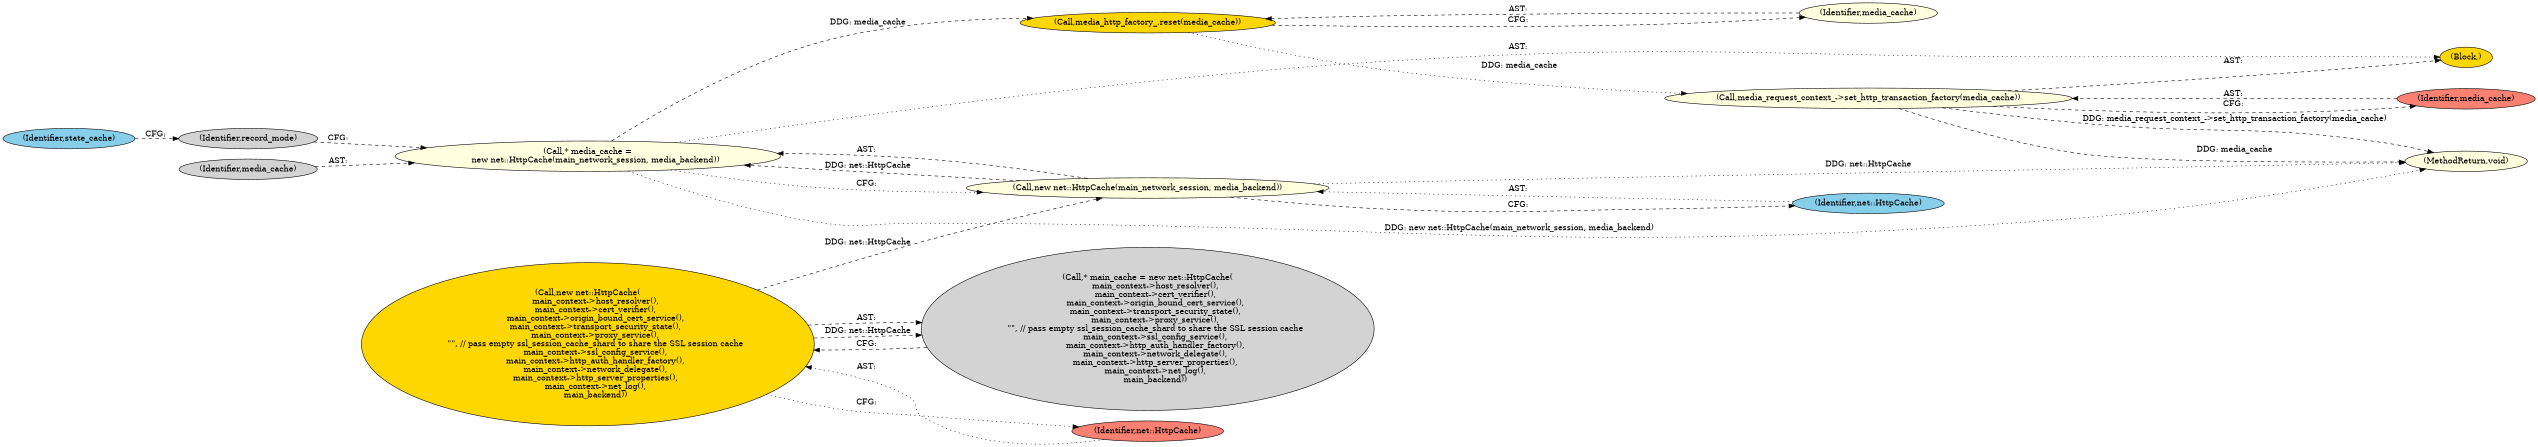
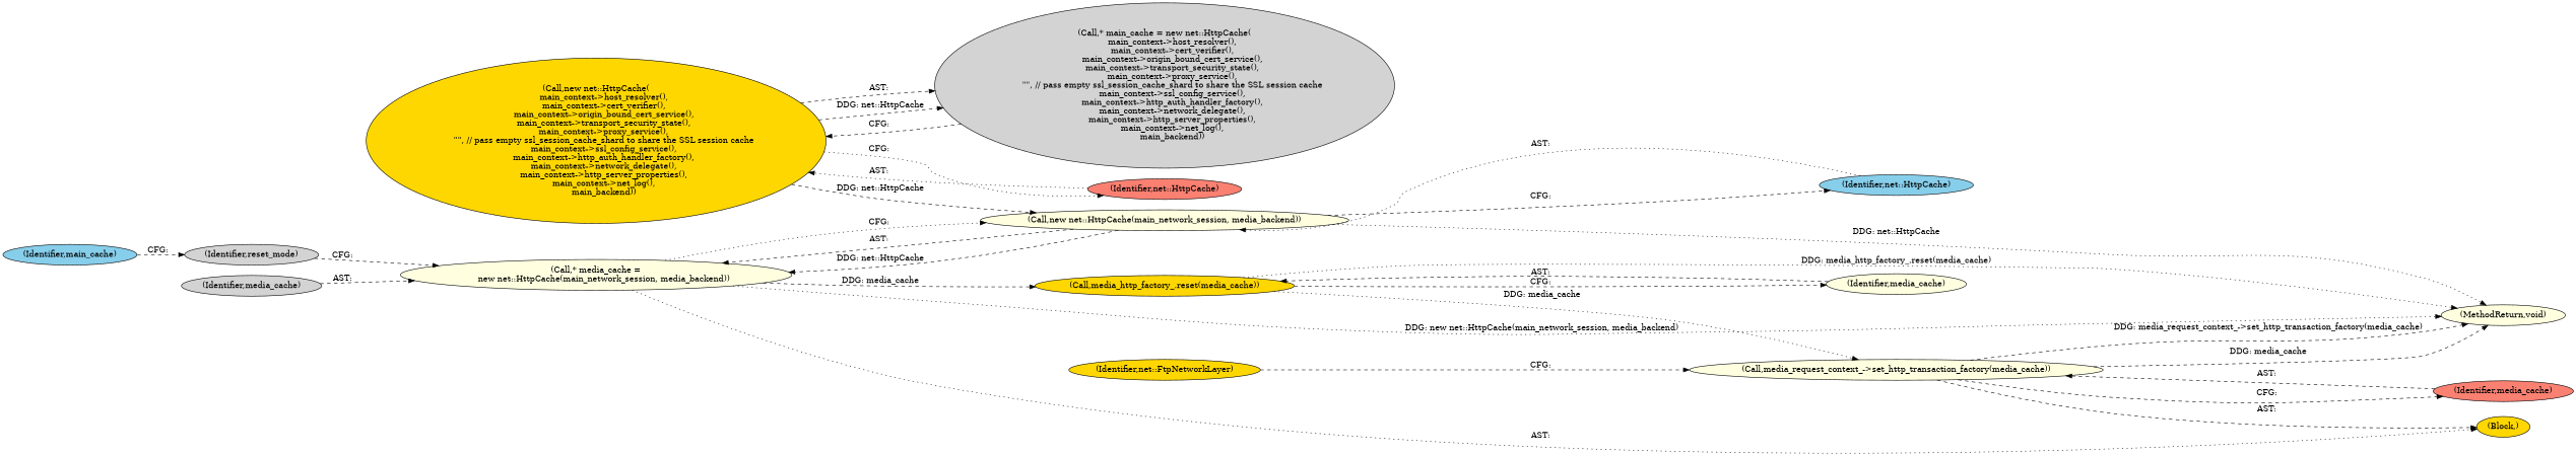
  digraph {
    rankdir=LR
    node [fillcolor=lightyellow style=filled]
    edge [style=dashed]
    n1 [fillcolor=gold label="(Call,media_http_factory_.reset(media_cache))"]
    n2 [label="(Call,media_request_context_->set_http_transaction_factory(media_cache))"]
    n3 [label="(MethodReturn,void)"]
    n4 [label="(Identifier,media_cache)"]
    n5 [fillcolor=gold label="(Block,)"]
    n6 [fillcolor=salmon label="(Identifier,media_cache)"]
    n7 [label="(Call,* media_cache =\n      new net::HttpCache(main_network_session, media_backend))"]
    n8 [label="(Call,new net::HttpCache(main_network_session, media_backend))"]
    n9 [fillcolor=skyblue label="(Identifier,net::HttpCache)"]
    n10 [fillcolor=gold label="(Call,new net::HttpCache(\n      main_context->host_resolver(),\n      main_context->cert_verifier(),\n      main_context->origin_bound_cert_service(),\n      main_context->transport_security_state(),\n      main_context->proxy_service(),\n      \"\", // pass empty ssl_session_cache_shard to share the SSL session cache\n      main_context->ssl_config_service(),\n      main_context->http_auth_handler_factory(),\n      main_context->network_delegate(),\n      main_context->http_server_properties(),\n      main_context->net_log(),\n      main_backend))"]
    n11 [fillcolor=lightgrey label="(Call,* main_cache = new net::HttpCache(\n      main_context->host_resolver(),\n      main_context->cert_verifier(),\n      main_context->origin_bound_cert_service(),\n      main_context->transport_security_state(),\n      main_context->proxy_service(),\n      \"\", // pass empty ssl_session_cache_shard to share the SSL session cache\n      main_context->ssl_config_service(),\n      main_context->http_auth_handler_factory(),\n      main_context->network_delegate(),\n      main_context->http_server_properties(),\n      main_context->net_log(),\n      main_backend))"]
    n12 [fillcolor=salmon label="(Identifier,net::HttpCache)"]
-   n14 [fillcolor=skyblue label="(Identifier,state_cache)"]
-   n15 [fillcolor=lightgrey label="(Identifier,record_mode)"]
+   n13 [fillcolor=gold label="(Identifier,net::FtpNetworkLayer)"]
+   n14 [fillcolor=skyblue label="(Identifier,main_cache)"]
+   n15 [fillcolor=lightgrey label="(Identifier,reset_mode)"]
    n16 [fillcolor=lightgrey label="(Identifier,media_cache)"]
    n1 -> n2 [label="DDG: media_cache" style=dotted]
+   n1 -> n3 [label="DDG: media_http_factory_.reset(media_cache)" style=dotted]
    n1 -> n4 [label="CFG: "]
    n2 -> n3 [label="DDG: media_request_context_->set_http_transaction_factory(media_cache)"]
    n2 -> n3 [label="DDG: media_cache"]
    n2 -> n5 [label="AST: "]
    n2 -> n6 [label="CFG: "]
    n4 -> n1 [label="AST: "]
    n6 -> n2 [label="AST: "]
    n7 -> n1 [label="DDG: media_cache"]
    n7 -> n3 [label="DDG: new net::HttpCache(main_network_session, media_backend)" style=dotted]
    n7 -> n5 [label="AST: " style=dotted]
    n7 -> n8 [label="CFG: " style=dotted]
    n8 -> n3 [label="DDG: net::HttpCache" style=dotted]
    n8 -> n7 [label="AST: "]
    n8 -> n7 [label="DDG: net::HttpCache"]
    n8 -> n9 [label="CFG: "]
    n9 -> n8 [label="AST: " style=dotted]
    n10 -> n8 [label="DDG: net::HttpCache"]
    n10 -> n11 [label="AST: "]
    n10 -> n11 [label="DDG: net::HttpCache"]
    n10 -> n12 [label="CFG: " style=dotted]
    n11 -> n10 [label="CFG: "]
    n12 -> n10 [label="AST: " style=dotted]
+   n13 -> n2 [label="CFG: "]
    n14 -> n15 [label="CFG: "]
    n15 -> n7 [label="CFG: "]
    n16 -> n7 [label="AST: "]
  }
